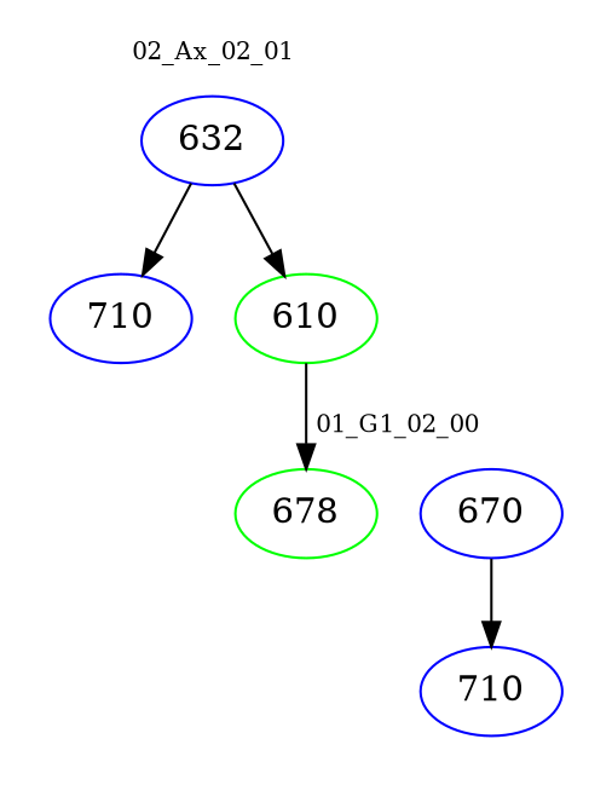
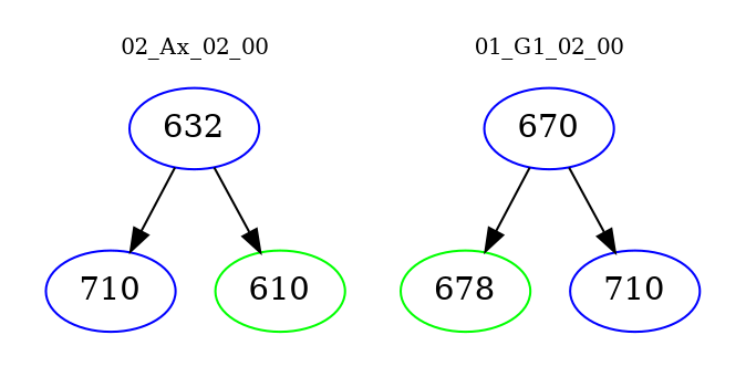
  digraph {
    node [color=blue]
    edge [color=black]
    n1 [label=632]
    n2 [label=710]
    n3 [color=green label=610]
    n4 [label=670]
    n5 [color=green label=678]
    n6 [label=710]
    subgraph cluster_1 {
      color=white
      fontsize=10
-     label="02_Ax_02_01"
+     label="02_Ax_02_00"
      n1
      n2
      n3
    }
    subgraph cluster_2 {
      color=white
      fontsize=10
      label="01_G1_02_00"
      n4
      n5
      n6
    }
    n1 -> n2
    n1 -> n3
-   n3 -> n5
+   n4 -> n5
    n4 -> n6
  }
